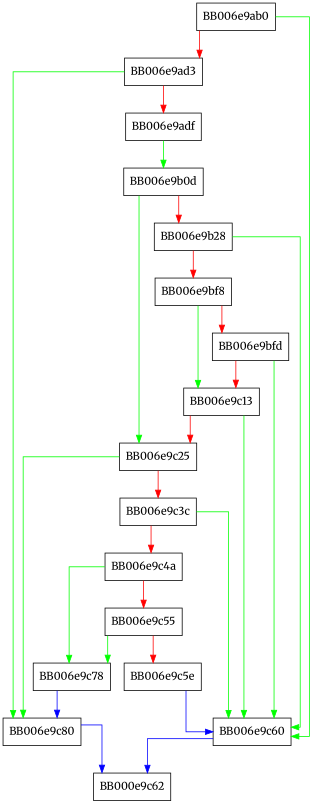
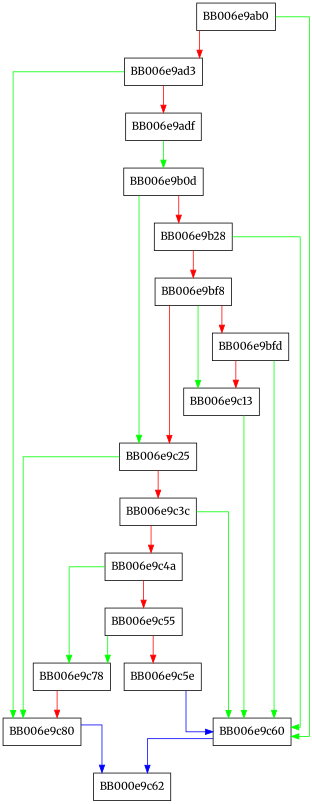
  digraph {
    fontname=Merriweather
    splines=ortho
    node [fontname=Merriweather shape=box]
    edge [color=green fontname=Merriweather]
    BB006e9ab0
    BB006e9c60
    BB006e9ad3
    n4 [label=BB000e9c62]
    BB006e9c80
    BB006e9adf
    BB006e9b0d
    BB006e9c25
    BB006e9b28
    BB006e9c3c
    BB006e9bf8
    BB006e9c4a
    BB006e9c13
    BB006e9bfd
    BB006e9c78
    BB006e9c55
    BB006e9c5e
    BB006e9ab0 -> BB006e9c60
    BB006e9ab0 -> BB006e9ad3 [color=red]
    BB006e9c60 -> n4 [color=blue]
    BB006e9ad3 -> BB006e9c80
    BB006e9ad3 -> BB006e9adf [color=red]
    BB006e9c80 -> n4 [color=blue]
    BB006e9adf -> BB006e9b0d
    BB006e9b0d -> BB006e9c25
    BB006e9b0d -> BB006e9b28 [color=red]
    BB006e9c25 -> BB006e9c80
    BB006e9c25 -> BB006e9c3c [color=red]
    BB006e9b28 -> BB006e9c60
    BB006e9b28 -> BB006e9bf8 [color=red]
    BB006e9c3c -> BB006e9c60
    BB006e9c3c -> BB006e9c4a [color=red]
    BB006e9bf8 -> BB006e9c13
    BB006e9bf8 -> BB006e9bfd [color=red]
    BB006e9c4a -> BB006e9c78
    BB006e9c4a -> BB006e9c55 [color=red]
    BB006e9c13 -> BB006e9c60
-   BB006e9c13 -> BB006e9c25 [color=red]
+   BB006e9bf8 -> BB006e9c25 [color=red]
    BB006e9bfd -> BB006e9c60
    BB006e9bfd -> BB006e9c13 [color=red]
-   BB006e9c78 -> BB006e9c80 [color=blue]
+   BB006e9c78 -> BB006e9c80 [color=red]
    BB006e9c55 -> BB006e9c78
    BB006e9c55 -> BB006e9c5e [color=red]
    BB006e9c5e -> BB006e9c60 [color=blue]
  }
